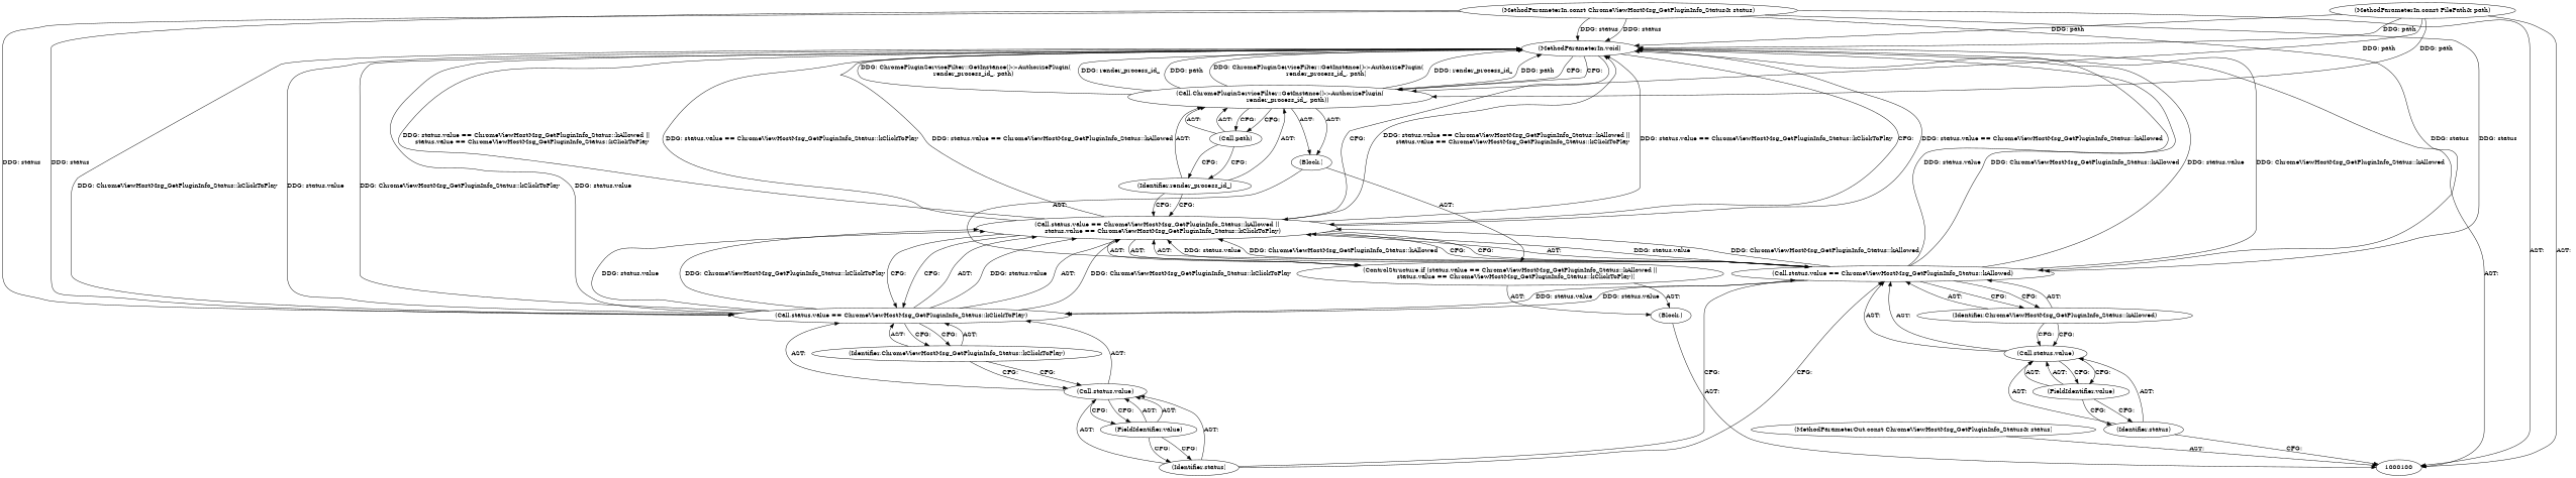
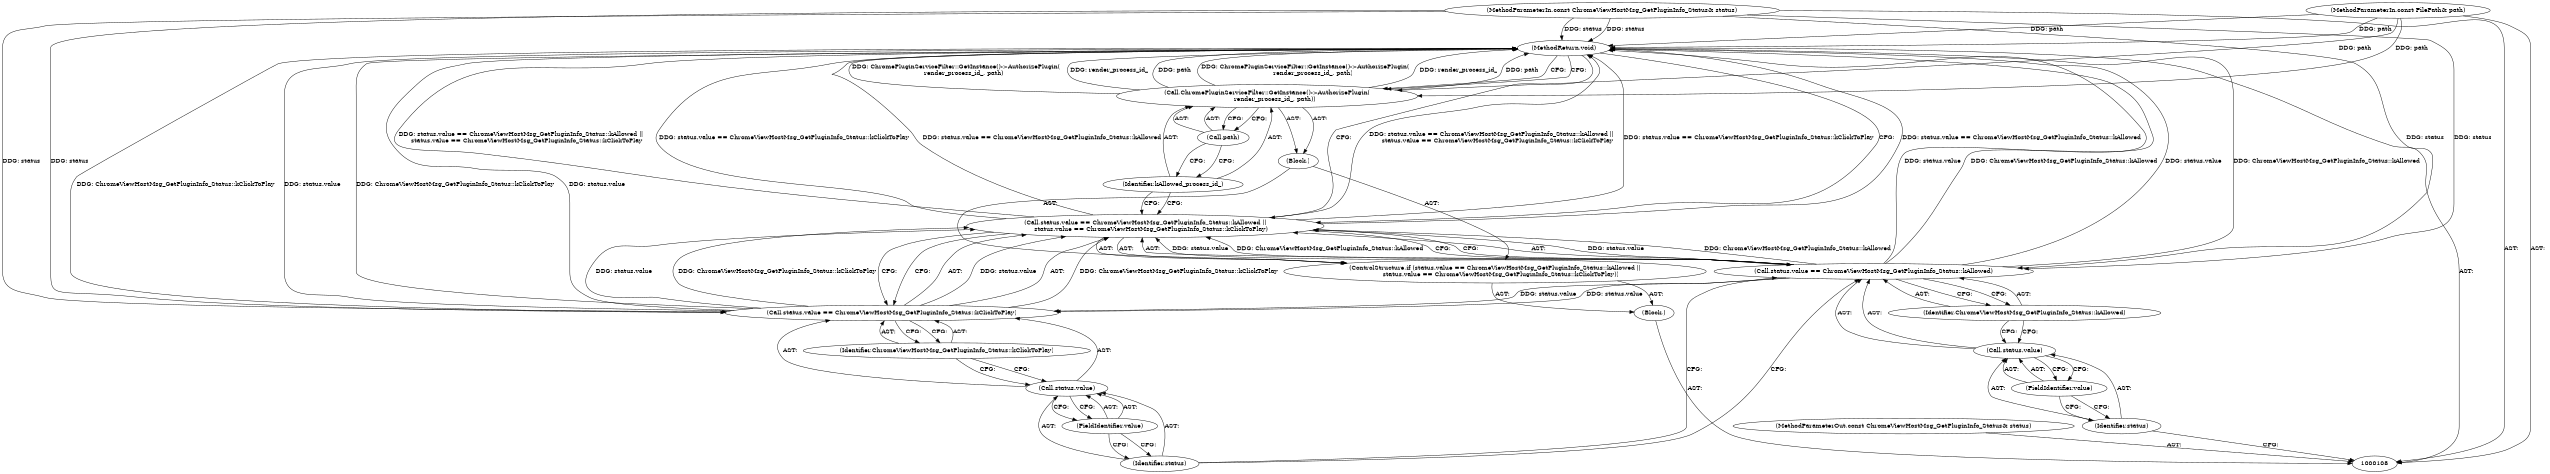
  digraph {
-   n1 [label="(MethodParameterIn,void)"]
+   n1 [label="(MethodReturn,void)"]
    n2 [label="(Call,status.value == ChromeViewHostMsg_GetPluginInfo_Status::kAllowed ||\n      status.value == ChromeViewHostMsg_GetPluginInfo_Status::kClickToPlay)"]
    n3 [label="(Call,ChromePluginServiceFilter::GetInstance()->AuthorizePlugin(\n        render_process_id_, path))"]
-   1000100
+   1000100 [label=1000108]
    n5 [label="(Call,status.value == ChromeViewHostMsg_GetPluginInfo_Status::kAllowed)"]
    n6 [label="(Call,status.value == ChromeViewHostMsg_GetPluginInfo_Status::kClickToPlay)"]
    n7 [label="(ControlStructure,if (status.value == ChromeViewHostMsg_GetPluginInfo_Status::kAllowed ||\n      status.value == ChromeViewHostMsg_GetPluginInfo_Status::kClickToPlay))"]
    n8 [label="(Block,)"]
    n9 [label="(Call,path)"]
    n10 [label="(MethodParameterIn,const ChromeViewHostMsg_GetPluginInfo_Status& status)"]
    n11 [label="(Identifier,ChromeViewHostMsg_GetPluginInfo_Status::kAllowed)"]
    n12 [label="(Identifier,ChromeViewHostMsg_GetPluginInfo_Status::kClickToPlay)"]
    n13 [label="(MethodParameterOut,const ChromeViewHostMsg_GetPluginInfo_Status& status)"]
    n14 [label="(Block,)"]
    n15 [label="(MethodParameterIn,const FilePath& path)"]
    n16 [label="(FieldIdentifier,value)"]
    n17 [label="(Call,status.value)"]
    n18 [label="(Identifier,status)"]
    n19 [label="(FieldIdentifier,value)"]
    n20 [label="(Call,status.value)"]
    n21 [label="(Identifier,status)"]
-   n22 [label="(Identifier,render_process_id_)"]
+   n22 [label="(Identifier,kAllowed_process_id_)"]
    n1 -> n2 [label="CFG: "]
    n1 -> n2 [label="CFG: "]
    n1 -> n3 [label="CFG: "]
    n1 -> n3 [label="CFG: "]
    n1 -> 1000100 [label="AST: "]
    n2 -> n1 [label="DDG: status.value == ChromeViewHostMsg_GetPluginInfo_Status::kAllowed ||\n      status.value == ChromeViewHostMsg_GetPluginInfo_Status::kClickToPlay"]
    n2 -> n1 [label="DDG: status.value == ChromeViewHostMsg_GetPluginInfo_Status::kClickToPlay"]
    n2 -> n1 [label="DDG: status.value == ChromeViewHostMsg_GetPluginInfo_Status::kAllowed"]
    n2 -> n1 [label="DDG: status.value == ChromeViewHostMsg_GetPluginInfo_Status::kAllowed ||\n      status.value == ChromeViewHostMsg_GetPluginInfo_Status::kClickToPlay"]
    n2 -> n1 [label="DDG: status.value == ChromeViewHostMsg_GetPluginInfo_Status::kClickToPlay"]
    n2 -> n1 [label="DDG: status.value == ChromeViewHostMsg_GetPluginInfo_Status::kAllowed"]
    n2 -> n5 [label="CFG: "]
    n2 -> n5 [label="CFG: "]
    n2 -> n6 [label="CFG: "]
    n2 -> n6 [label="CFG: "]
    n2 -> n7 [label="AST: "]
    n2 -> n7 [label="AST: "]
    n3 -> n1 [label="DDG: ChromePluginServiceFilter::GetInstance()->AuthorizePlugin(\n        render_process_id_, path)"]
    n3 -> n1 [label="DDG: render_process_id_"]
    n3 -> n1 [label="DDG: path"]
    n3 -> n1 [label="DDG: ChromePluginServiceFilter::GetInstance()->AuthorizePlugin(\n        render_process_id_, path)"]
    n3 -> n1 [label="DDG: render_process_id_"]
    n3 -> n1 [label="DDG: path"]
    n3 -> n8 [label="AST: "]
    n3 -> n8 [label="AST: "]
    n3 -> n9 [label="CFG: "]
    n3 -> n9 [label="CFG: "]
    n5 -> n1 [label="DDG: status.value"]
    n5 -> n1 [label="DDG: ChromeViewHostMsg_GetPluginInfo_Status::kAllowed"]
    n5 -> n1 [label="DDG: status.value"]
    n5 -> n1 [label="DDG: ChromeViewHostMsg_GetPluginInfo_Status::kAllowed"]
    n5 -> n2 [label="AST: "]
    n5 -> n2 [label="DDG: status.value"]
    n5 -> n2 [label="DDG: ChromeViewHostMsg_GetPluginInfo_Status::kAllowed"]
    n5 -> n2 [label="AST: "]
    n5 -> n2 [label="DDG: status.value"]
    n5 -> n2 [label="DDG: ChromeViewHostMsg_GetPluginInfo_Status::kAllowed"]
    n5 -> n6 [label="DDG: status.value"]
    n5 -> n6 [label="DDG: status.value"]
    n5 -> n11 [label="CFG: "]
    n5 -> n11 [label="CFG: "]
    n6 -> n1 [label="DDG: ChromeViewHostMsg_GetPluginInfo_Status::kClickToPlay"]
    n6 -> n1 [label="DDG: status.value"]
    n6 -> n1 [label="DDG: ChromeViewHostMsg_GetPluginInfo_Status::kClickToPlay"]
    n6 -> n1 [label="DDG: status.value"]
    n6 -> n2 [label="AST: "]
    n6 -> n2 [label="DDG: status.value"]
    n6 -> n2 [label="DDG: ChromeViewHostMsg_GetPluginInfo_Status::kClickToPlay"]
    n6 -> n2 [label="AST: "]
    n6 -> n2 [label="DDG: status.value"]
    n6 -> n2 [label="DDG: ChromeViewHostMsg_GetPluginInfo_Status::kClickToPlay"]
    n6 -> n12 [label="CFG: "]
    n6 -> n12 [label="CFG: "]
    n7 -> n14 [label="AST: "]
    n7 -> n14 [label="AST: "]
    n8 -> n7 [label="AST: "]
    n8 -> n7 [label="AST: "]
    n9 -> n3 [label="AST: "]
    n9 -> n3 [label="AST: "]
    n9 -> n22 [label="CFG: "]
    n9 -> n22 [label="CFG: "]
    n10 -> n1 [label="DDG: status"]
    n10 -> n1 [label="DDG: status"]
    n10 -> 1000100 [label="AST: "]
    n10 -> n5 [label="DDG: status"]
    n10 -> n5 [label="DDG: status"]
    n10 -> n6 [label="DDG: status"]
    n10 -> n6 [label="DDG: status"]
    n11 -> n5 [label="AST: "]
    n11 -> n5 [label="AST: "]
    n11 -> n17 [label="CFG: "]
    n11 -> n17 [label="CFG: "]
    n12 -> n6 [label="AST: "]
    n12 -> n6 [label="AST: "]
    n12 -> n20 [label="CFG: "]
    n12 -> n20 [label="CFG: "]
    n13 -> 1000100 [label="AST: "]
    n14 -> 1000100 [label="AST: "]
    n15 -> n1 [label="DDG: path"]
    n15 -> n1 [label="DDG: path"]
    n15 -> n3 [label="DDG: path"]
    n15 -> n3 [label="DDG: path"]
    n15 -> 1000100 [label="AST: "]
    n16 -> n17 [label="AST: "]
    n16 -> n17 [label="AST: "]
    n16 -> n18 [label="CFG: "]
    n16 -> n18 [label="CFG: "]
    n17 -> n5 [label="AST: "]
    n17 -> n5 [label="AST: "]
    n17 -> n16 [label="CFG: "]
    n17 -> n16 [label="CFG: "]
    n18 -> 1000100 [label="CFG: "]
    n18 -> n17 [label="AST: "]
    n18 -> n17 [label="AST: "]
    n19 -> n20 [label="AST: "]
    n19 -> n20 [label="AST: "]
    n19 -> n21 [label="CFG: "]
    n19 -> n21 [label="CFG: "]
    n20 -> n6 [label="AST: "]
    n20 -> n6 [label="AST: "]
    n20 -> n19 [label="CFG: "]
    n20 -> n19 [label="CFG: "]
    n21 -> n5 [label="CFG: "]
    n21 -> n5 [label="CFG: "]
    n21 -> n20 [label="AST: "]
    n21 -> n20 [label="AST: "]
    n22 -> n2 [label="CFG: "]
    n22 -> n2 [label="CFG: "]
    n22 -> n3 [label="AST: "]
    n22 -> n3 [label="AST: "]
  }
